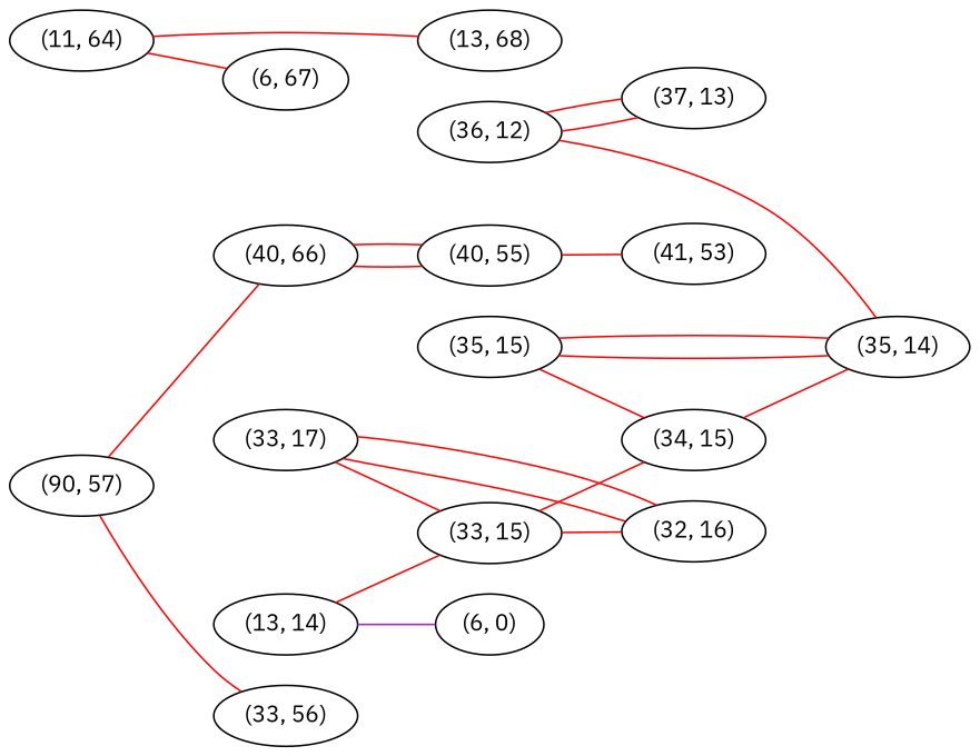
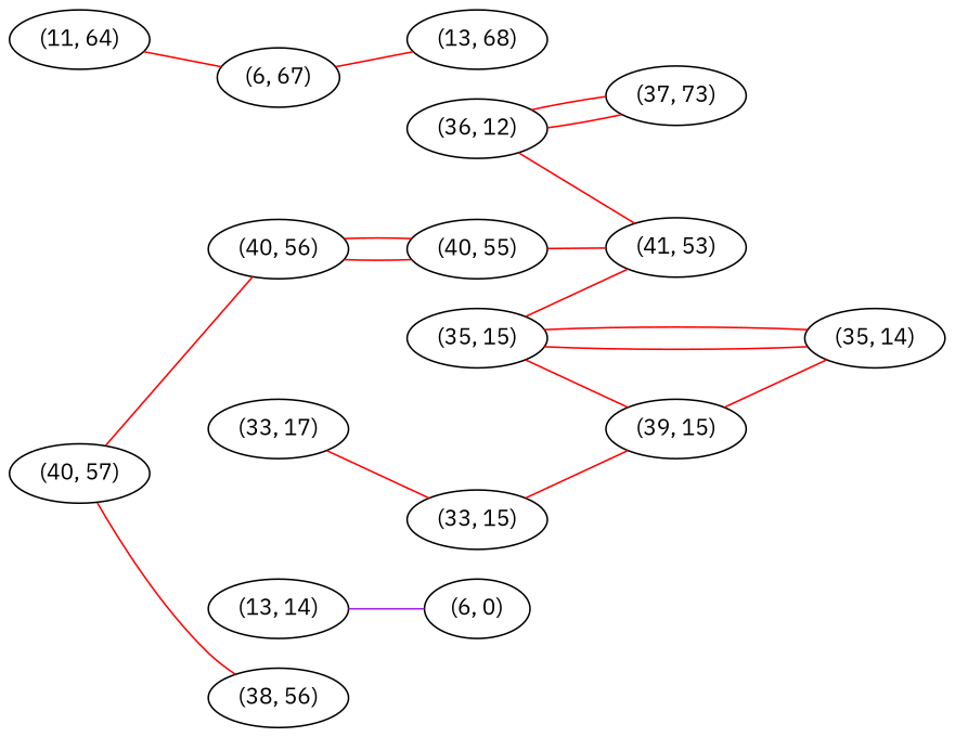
  graph {
    fontname="IBM Plex Sans"
    rankdir=LR
    node [fontname="IBM Plex Sans"]
    edge [color=red fontname="IBM Plex Sans" weight=1]
-   "(40, 57)" [label="(90, 57)"]
-   "(40, 56)" [label="(40, 66)"]
-   "(38, 56)" [label="(33, 56)"]
+   "(40, 57)"
+   "(40, 56)"
+   "(38, 56)"
    "(40, 55)"
    "(11, 64)"
    "(13, 68)"
    "(6, 67)"
    "(41, 53)"
    "(36, 12)"
-   "(37, 13)"
+   "(37, 13)" [label="(37, 73)"]
    "(35, 14)"
    "(35, 15)"
-   "(34, 15)"
+   "(34, 15)" [label="(39, 15)"]
    n14 [label="(6, 0)"]
    "(13, 14)"
    "(33, 15)"
-   "(32, 16)"
    "(33, 17)"
    "(40, 57)" -- "(40, 56)"
    "(40, 57)" -- "(38, 56)"
    "(40, 56)" -- "(40, 55)"
    "(40, 56)" -- "(40, 55)"
    "(40, 55)" -- "(41, 53)"
-   "(11, 64)" -- "(13, 68)"
+   "(6, 67)" -- "(13, 68)"
    "(11, 64)" -- "(6, 67)"
    "(36, 12)" -- "(37, 13)"
    "(36, 12)" -- "(37, 13)"
-   "(36, 12)" -- "(35, 14)"
+   "(36, 12)" -- "(41, 53)"
+   "(35, 15)" -- "(41, 53)"
    "(35, 15)" -- "(35, 14)"
    "(35, 15)" -- "(35, 14)"
    "(35, 15)" -- "(34, 15)"
    "(34, 15)" -- "(35, 14)"
    "(13, 14)" -- n14 [color=purple weight=4]
-   "(13, 14)" -- "(33, 15)"
    "(33, 15)" -- "(34, 15)"
-   "(33, 15)" -- "(32, 16)"
    "(33, 17)" -- "(33, 15)"
-   "(33, 17)" -- "(32, 16)"
-   "(33, 17)" -- "(32, 16)"
  }
